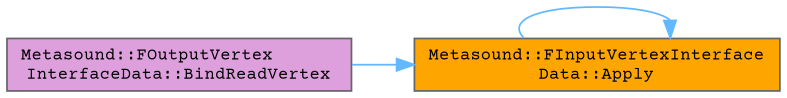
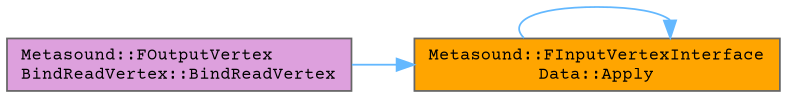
  digraph {
    rankdir=LR
    fontname="Courier Prime"
    node [fontname="Courier Prime" fontsize=10 shape=box style=filled]
    edge [color=steelblue1 fontname="Courier Prime" fontsize=10 labelfontname=Helvetica labelfontsize=10 style=solid]
-   n1 [color=gray40 fillcolor=plum fontcolor=black height=0.2 label="Metasound::FOutputVertex\lInterfaceData::BindReadVertex" width=0.4]
+   n1 [color=gray40 fillcolor=plum fontcolor=black height=0.2 label="Metasound::FOutputVertex\lBindReadVertex::BindReadVertex" width=0.4]
    n2 [color=grey40 fillcolor=orange height=0.2 label="Metasound::FInputVertexInterface\lData::Apply" width=0.4]
    n1 -> n2
    n2 -> n2
  }
